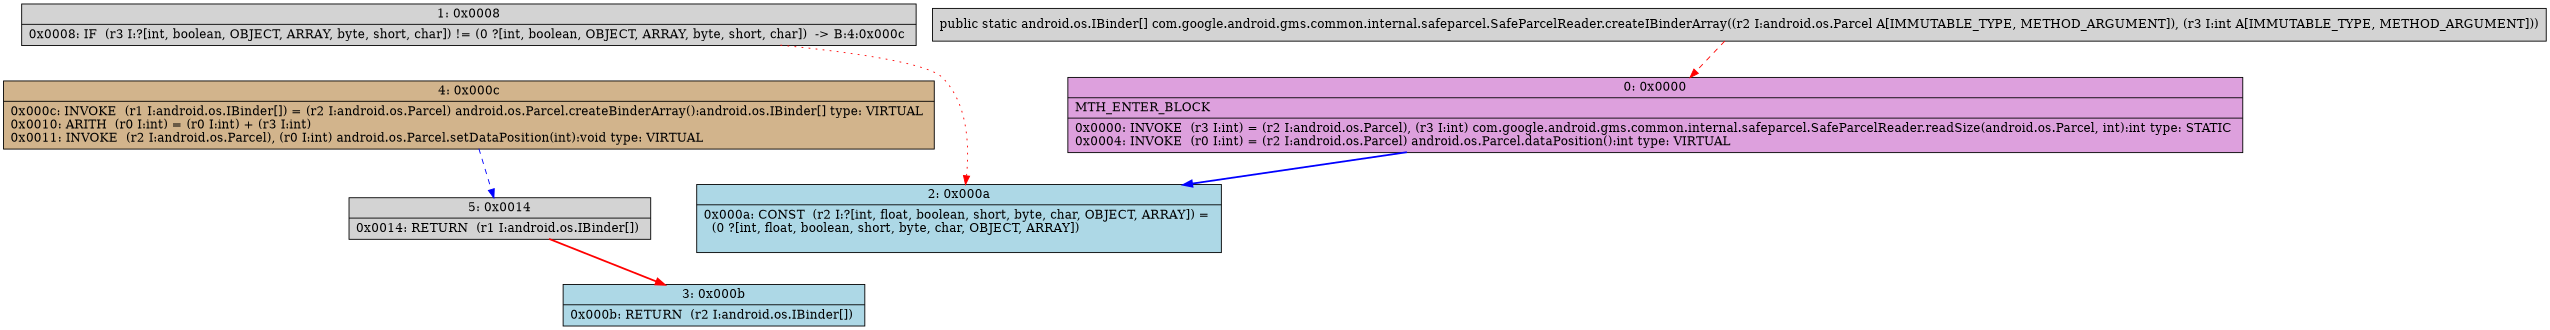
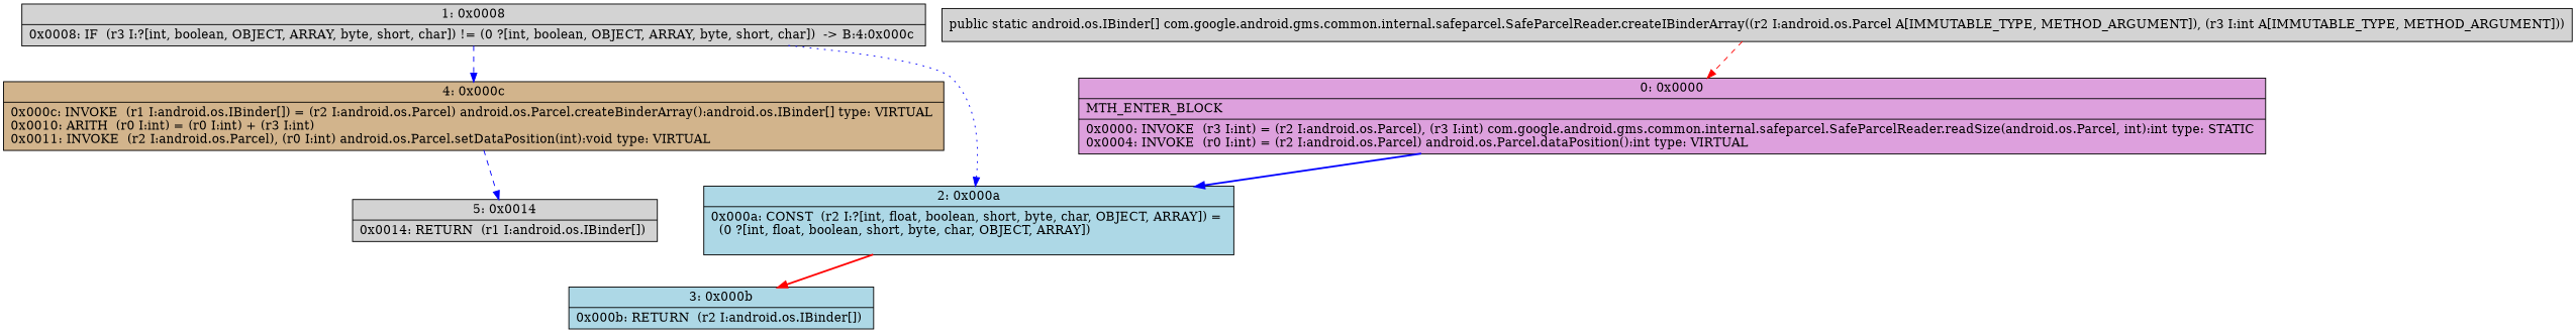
  digraph {
    node [fillcolor=lightgrey shape=record style=filled]
    edge [color=blue style=dashed]
    n1 [fillcolor=plum label="{0\:\ 0x0000|MTH_ENTER_BLOCK\l|0x0000: INVOKE  (r3 I:int) = (r2 I:android.os.Parcel), (r3 I:int) com.google.android.gms.common.internal.safeparcel.SafeParcelReader.readSize(android.os.Parcel, int):int type: STATIC \l0x0004: INVOKE  (r0 I:int) = (r2 I:android.os.Parcel) android.os.Parcel.dataPosition():int type: VIRTUAL \l}"]
    n2 [fillcolor=lightblue label="{2\:\ 0x000a|0x000a: CONST  (r2 I:?[int, float, boolean, short, byte, char, OBJECT, ARRAY]) = \l  (0 ?[int, float, boolean, short, byte, char, OBJECT, ARRAY])\l \l}"]
    n3 [label="{1\:\ 0x0008|0x0008: IF  (r3 I:?[int, boolean, OBJECT, ARRAY, byte, short, char]) != (0 ?[int, boolean, OBJECT, ARRAY, byte, short, char])  \-\> B:4:0x000c \l}"]
    n4 [fillcolor=tan label="{4\:\ 0x000c|0x000c: INVOKE  (r1 I:android.os.IBinder[]) = (r2 I:android.os.Parcel) android.os.Parcel.createBinderArray():android.os.IBinder[] type: VIRTUAL \l0x0010: ARITH  (r0 I:int) = (r0 I:int) + (r3 I:int) \l0x0011: INVOKE  (r2 I:android.os.Parcel), (r0 I:int) android.os.Parcel.setDataPosition(int):void type: VIRTUAL \l}"]
    n5 [fillcolor=lightblue label="{3\:\ 0x000b|0x000b: RETURN  (r2 I:android.os.IBinder[]) \l}"]
    n6 [label="{5\:\ 0x0014|0x0014: RETURN  (r1 I:android.os.IBinder[]) \l}"]
    n7 [label="{public static android.os.IBinder[] com.google.android.gms.common.internal.safeparcel.SafeParcelReader.createIBinderArray((r2 I:android.os.Parcel A[IMMUTABLE_TYPE, METHOD_ARGUMENT]), (r3 I:int A[IMMUTABLE_TYPE, METHOD_ARGUMENT])) }"]
    n1 -> n2 [style=bold]
-   n6 -> n5 [color=red style=bold]
-   n3 -> n2 [color=red style=dotted]
+   n2 -> n5 [color=red style=bold]
+   n3 -> n2 [style=dotted]
+   n3 -> n4
    n4 -> n6
    n7 -> n1 [color=red]
  }
